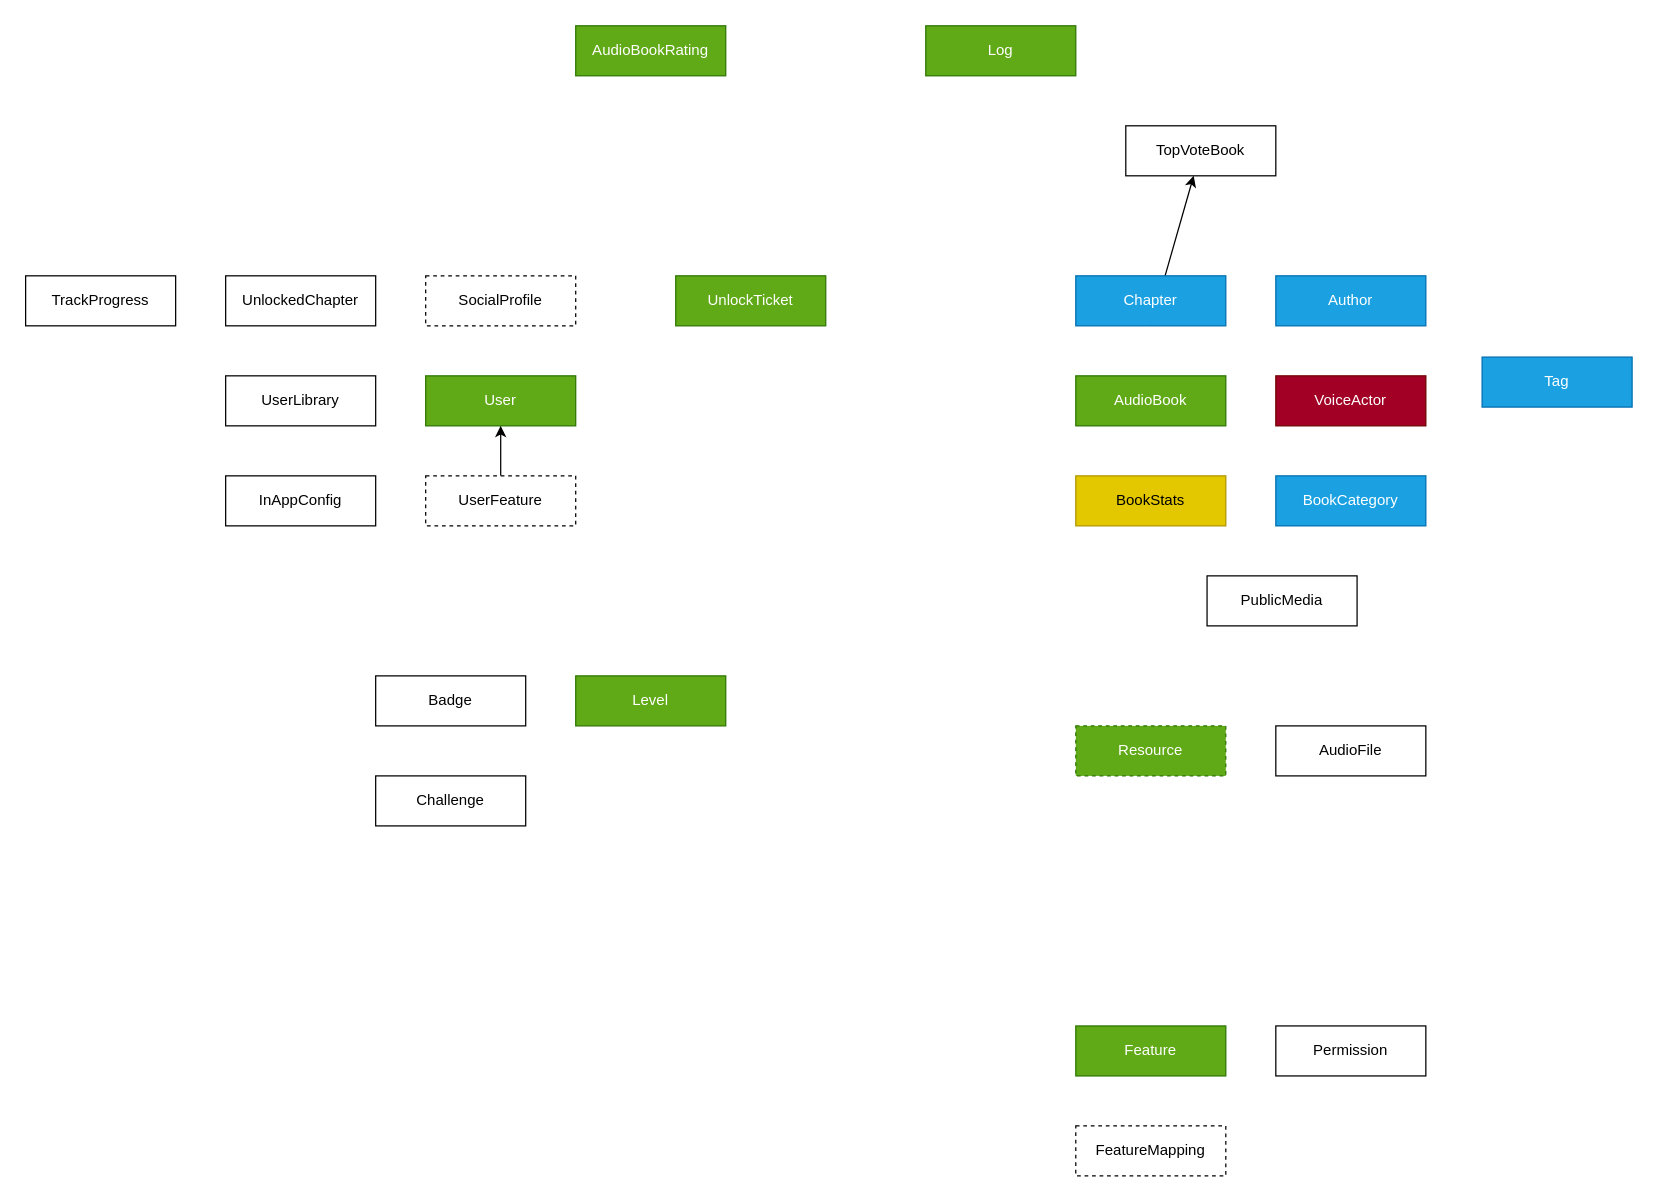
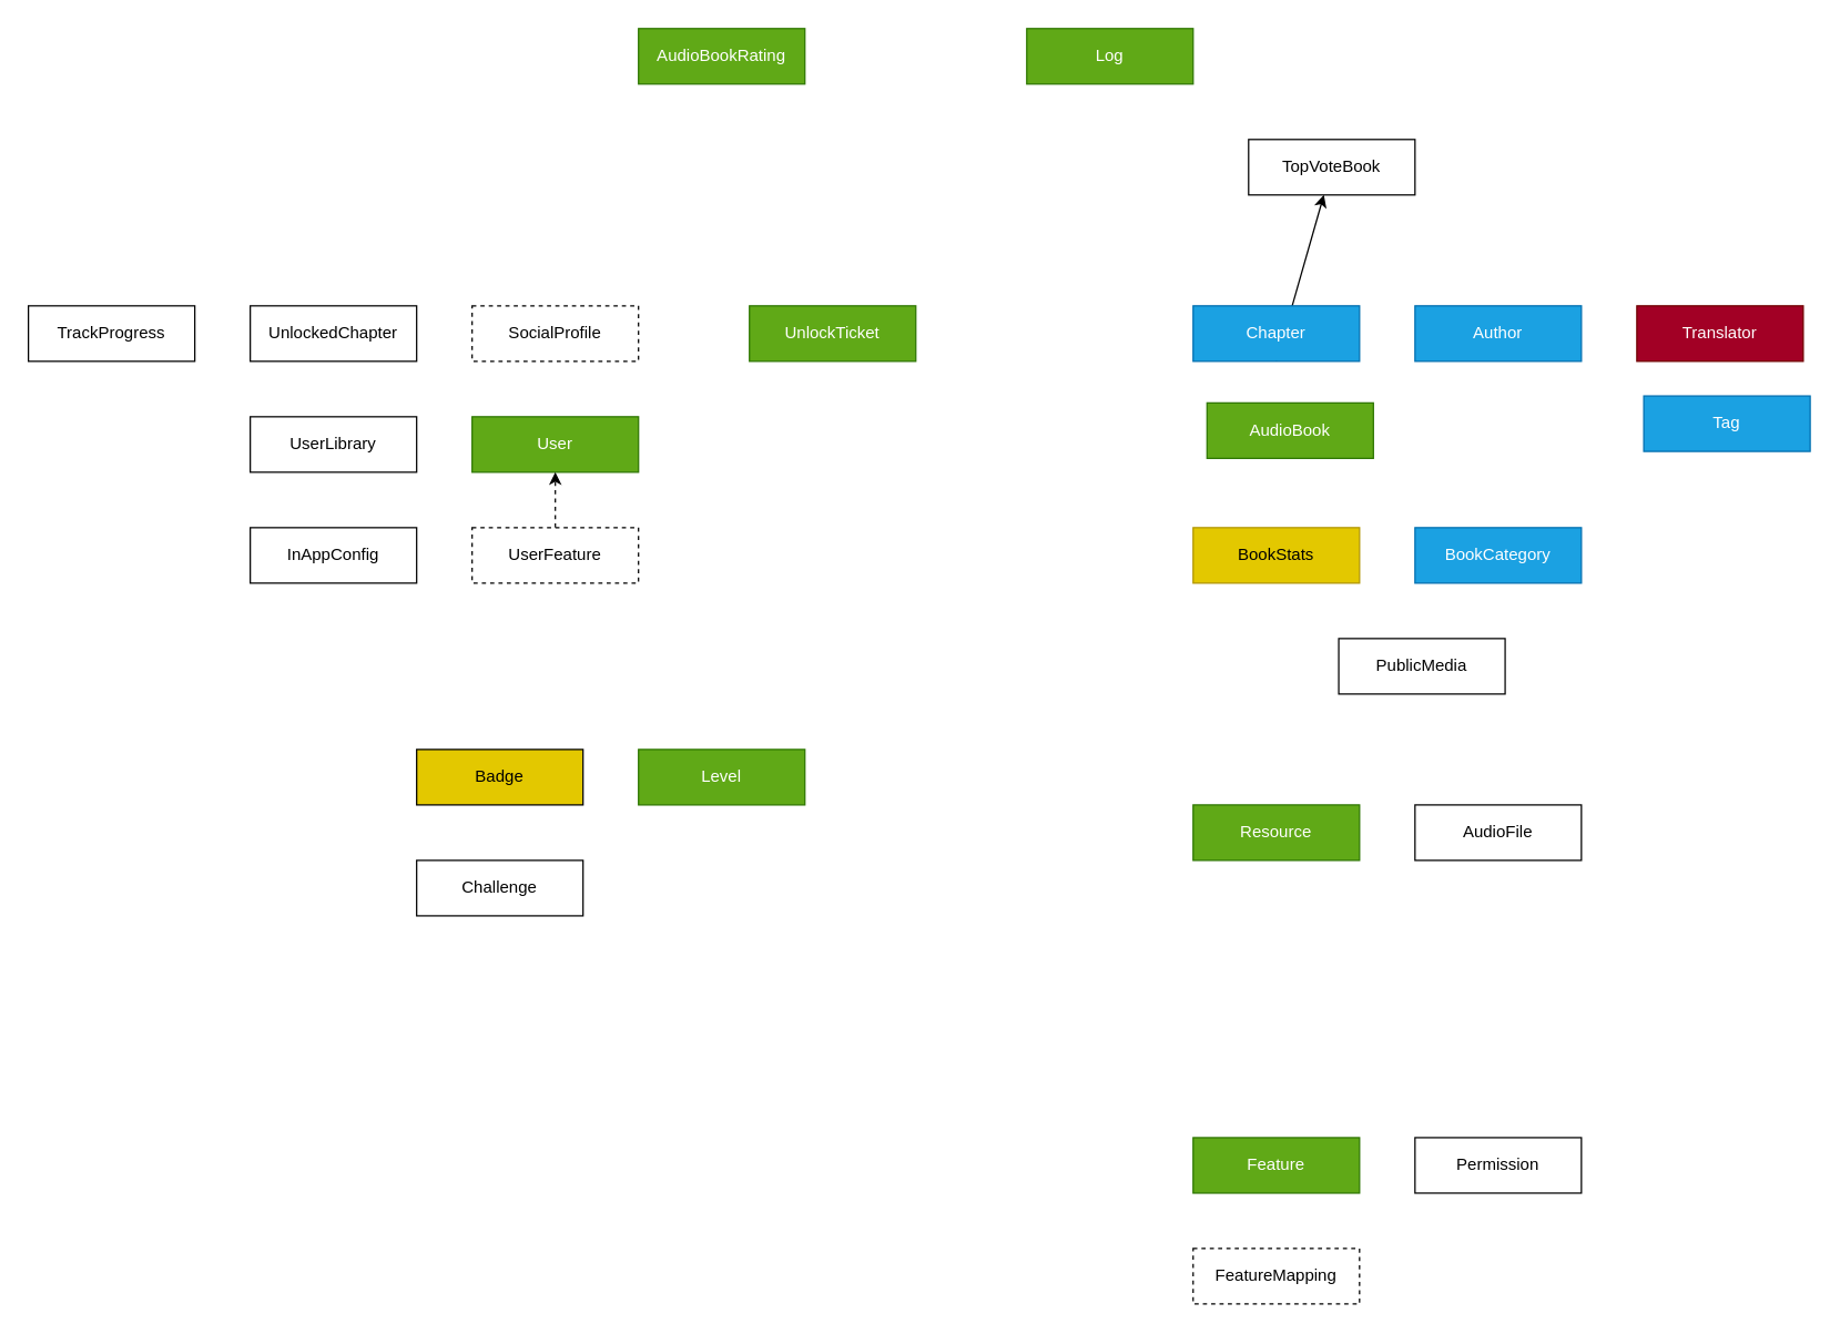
  <mxCell id="0" />
  <mxCell id="1" parent="0" />
  <mxCell id="2" value="User" style="rounded=0;whiteSpace=wrap;html=1;fillColor=#60a917;strokeColor=#2D7600;fontColor=#ffffff;" parent="1" vertex="1"><mxGeometry x="340" y="300" width="120" height="40" as="geometry" /></mxCell>
  <mxCell id="3" value="Author" style="rounded=0;whiteSpace=wrap;html=1;fillColor=#1ba1e2;fontColor=#ffffff;strokeColor=#006EAF;" parent="1" vertex="1"><mxGeometry x="1020" y="220" width="120" height="40" as="geometry" /></mxCell>
- <mxCell id="4" value="VoiceActor" style="rounded=0;whiteSpace=wrap;html=1;fillColor=#a20025;fontColor=#ffffff;strokeColor=#6F0000;" parent="1" vertex="1"><mxGeometry x="1020" y="300" width="120" height="40" as="geometry" /></mxCell>
- <mxCell id="5" value="AudioBook" style="rounded=0;whiteSpace=wrap;html=1;fillColor=#60a917;strokeColor=#2D7600;fontColor=#ffffff;" parent="1" vertex="1"><mxGeometry x="860" y="300" width="120" height="40" as="geometry" /></mxCell>
+ <mxCell id="5" value="AudioBook" style="rounded=0;whiteSpace=wrap;html=1;fillColor=#60a917;strokeColor=#2D7600;fontColor=#ffffff;" parent="1" vertex="1"><mxGeometry x="870" y="290" width="120" height="40" as="geometry" /></mxCell>
  <mxCell id="6" style="edgeStyle=none;html=1;exitX=0.5;exitY=1;exitDx=0;exitDy=0;" parent="1" source="7" target="13" edge="1"><mxGeometry relative="1" as="geometry" /></mxCell>
  <mxCell id="7" value="Chapter" style="rounded=0;whiteSpace=wrap;html=1;fillColor=#1ba1e2;fontColor=#ffffff;strokeColor=#006EAF;" parent="1" vertex="1"><mxGeometry x="860" y="220" width="120" height="40" as="geometry" /></mxCell>
  <mxCell id="8" value="AudioBookRating" style="rounded=0;whiteSpace=wrap;html=1;fillColor=#60a917;strokeColor=#2D7600;fontColor=#ffffff;" parent="1" vertex="1"><mxGeometry x="460" y="20" width="120" height="40" as="geometry" /></mxCell>
  <mxCell id="9" value="UserLibrary" style="rounded=0;whiteSpace=wrap;html=1;" parent="1" vertex="1"><mxGeometry x="180" y="300" width="120" height="40" as="geometry" /></mxCell>
  <mxCell id="10" value="TrackProgress" style="rounded=0;whiteSpace=wrap;html=1;" parent="1" vertex="1"><mxGeometry x="20" y="220" width="120" height="40" as="geometry" /></mxCell>
  <mxCell id="11" value="BookCategory" style="rounded=0;whiteSpace=wrap;html=1;fillColor=#1ba1e2;fontColor=#ffffff;strokeColor=#006EAF;" parent="1" vertex="1"><mxGeometry x="1020" y="380" width="120" height="40" as="geometry" /></mxCell>
  <mxCell id="12" value="Log" style="rounded=0;whiteSpace=wrap;html=1;fillColor=#60a917;strokeColor=#2D7600;fontColor=#ffffff;" parent="1" vertex="1"><mxGeometry x="740" y="20" width="120" height="40" as="geometry" /></mxCell>
  <mxCell id="13" value="TopVoteBook" style="rounded=0;whiteSpace=wrap;html=1;" parent="1" vertex="1"><mxGeometry x="900" y="100" width="120" height="40" as="geometry" /></mxCell>
  <mxCell id="14" value="Tag" style="rounded=0;whiteSpace=wrap;html=1;fillColor=#1ba1e2;fontColor=#ffffff;strokeColor=#006EAF;" parent="1" vertex="1"><mxGeometry x="1185" y="285" width="120" height="40" as="geometry" /></mxCell>
  <mxCell id="15" value="UnlockedChapter" style="rounded=0;whiteSpace=wrap;html=1;" parent="1" vertex="1"><mxGeometry x="180" y="220" width="120" height="40" as="geometry" /></mxCell>
+ <mxCell id="16" value="Translator" style="rounded=0;whiteSpace=wrap;html=1;fillColor=#a20025;fontColor=#ffffff;strokeColor=#6F0000;" parent="1" vertex="1"><mxGeometry x="1180" y="220" width="120" height="40" as="geometry" /></mxCell>
  <mxCell id="17" value="Level" style="rounded=0;whiteSpace=wrap;html=1;fillColor=#60a917;strokeColor=#2D7600;fontColor=#ffffff;" parent="1" vertex="1"><mxGeometry x="460" y="540" width="120" height="40" as="geometry" /></mxCell>
- <mxCell id="18" value="Badge" style="rounded=0;whiteSpace=wrap;html=1;" parent="1" vertex="1"><mxGeometry x="300" y="540" width="120" height="40" as="geometry" /></mxCell>
+ <mxCell id="18" value="Badge" style="rounded=0;whiteSpace=wrap;html=1;fillColor=#e3c800;" parent="1" vertex="1"><mxGeometry x="300" y="540" width="120" height="40" as="geometry" /></mxCell>
  <mxCell id="19" value="Challenge" style="rounded=0;whiteSpace=wrap;html=1;" parent="1" vertex="1"><mxGeometry x="300" y="620" width="120" height="40" as="geometry" /></mxCell>
  <mxCell id="20" value="Feature" style="rounded=0;whiteSpace=wrap;html=1;fillColor=#60a917;strokeColor=#2D7600;fontColor=#ffffff;" parent="1" vertex="1"><mxGeometry x="860" y="820" width="120" height="40" as="geometry" /></mxCell>
  <mxCell id="21" value="FeatureMapping" style="rounded=0;whiteSpace=wrap;html=1;dashed=1;" parent="1" vertex="1"><mxGeometry x="860" y="900" width="120" height="40" as="geometry" /></mxCell>
- <mxCell id="22" value="" style="edgeStyle=none;html=1;" parent="1" source="23" target="2" edge="1"><mxGeometry relative="1" as="geometry" /></mxCell>
+ <mxCell id="22" value="" style="edgeStyle=none;html=1;dashed=1;" parent="1" source="23" target="2" edge="1"><mxGeometry relative="1" as="geometry" /></mxCell>
  <mxCell id="23" value="UserFeature" style="rounded=0;whiteSpace=wrap;html=1;dashed=1;" parent="1" vertex="1"><mxGeometry x="340" y="380" width="120" height="40" as="geometry" /></mxCell>
  <mxCell id="24" value="UnlockTicket" style="rounded=0;whiteSpace=wrap;html=1;fillColor=#60a917;strokeColor=#2D7600;fontColor=#ffffff;" parent="1" vertex="1"><mxGeometry x="540" y="220" width="120" height="40" as="geometry" /></mxCell>
  <mxCell id="25" value="InAppConfig" style="rounded=0;whiteSpace=wrap;html=1;" parent="1" vertex="1"><mxGeometry x="180" y="380" width="120" height="40" as="geometry" /></mxCell>
  <mxCell id="26" value="SocialProfile" style="rounded=0;whiteSpace=wrap;html=1;dashed=1;" parent="1" vertex="1"><mxGeometry x="340" y="220" width="120" height="40" as="geometry" /></mxCell>
  <mxCell id="27" value="Permission" style="rounded=0;whiteSpace=wrap;html=1;" parent="1" vertex="1"><mxGeometry x="1020" y="820" width="120" height="40" as="geometry" /></mxCell>
- <mxCell id="28" value="Resource" style="rounded=0;whiteSpace=wrap;html=1;fillColor=#60a917;strokeColor=#2D7600;fontColor=#ffffff;dashed=1;" parent="1" vertex="1"><mxGeometry x="860" y="580" width="120" height="40" as="geometry" /></mxCell>
+ <mxCell id="28" value="Resource" style="rounded=0;whiteSpace=wrap;html=1;fillColor=#60a917;strokeColor=#2D7600;fontColor=#ffffff;" parent="1" vertex="1"><mxGeometry x="860" y="580" width="120" height="40" as="geometry" /></mxCell>
  <mxCell id="29" value="PublicMedia" style="rounded=0;whiteSpace=wrap;html=1;" parent="1" vertex="1"><mxGeometry x="965" y="460" width="120" height="40" as="geometry" /></mxCell>
  <mxCell id="30" value="AudioFile" style="rounded=0;whiteSpace=wrap;html=1;" parent="1" vertex="1"><mxGeometry x="1020" y="580" width="120" height="40" as="geometry" /></mxCell>
  <mxCell id="31" value="BookStats" style="rounded=0;whiteSpace=wrap;html=1;fillColor=#e3c800;fontColor=#000000;strokeColor=#B09500;" parent="1" vertex="1"><mxGeometry x="860" y="380" width="120" height="40" as="geometry" /></mxCell>
